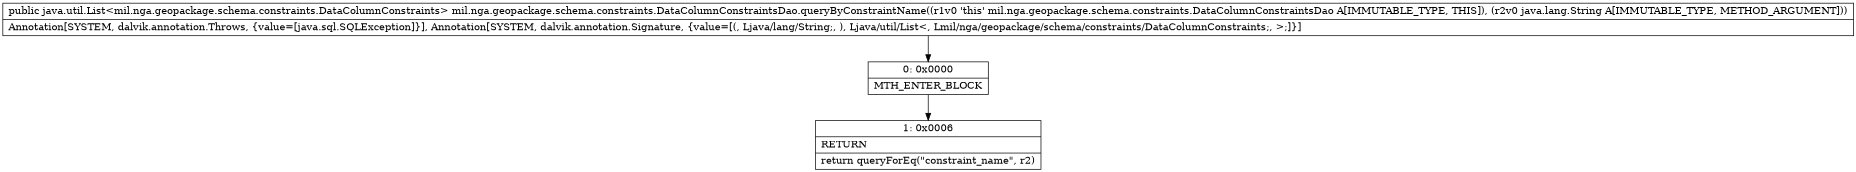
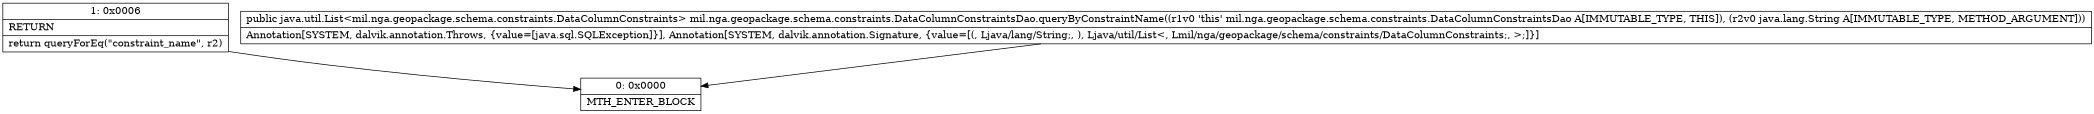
  digraph {
    node [shape=record]
    n1 [label="{0\:\ 0x0000|MTH_ENTER_BLOCK\l}"]
    n2 [label="{1\:\ 0x0006|RETURN\l|return queryForEq(\"constraint_name\", r2)\l}"]
    n3 [label="{public java.util.List\<mil.nga.geopackage.schema.constraints.DataColumnConstraints\> mil.nga.geopackage.schema.constraints.DataColumnConstraintsDao.queryByConstraintName((r1v0 'this' mil.nga.geopackage.schema.constraints.DataColumnConstraintsDao A[IMMUTABLE_TYPE, THIS]), (r2v0 java.lang.String A[IMMUTABLE_TYPE, METHOD_ARGUMENT]))  | Annotation[SYSTEM, dalvik.annotation.Throws, \{value=[java.sql.SQLException]\}], Annotation[SYSTEM, dalvik.annotation.Signature, \{value=[(, Ljava\/lang\/String;, ), Ljava\/util\/List\<, Lmil\/nga\/geopackage\/schema\/constraints\/DataColumnConstraints;, \>;]\}]\l}"]
-   n1 -> n2
+   n2 -> n1
    n3 -> n1
  }
